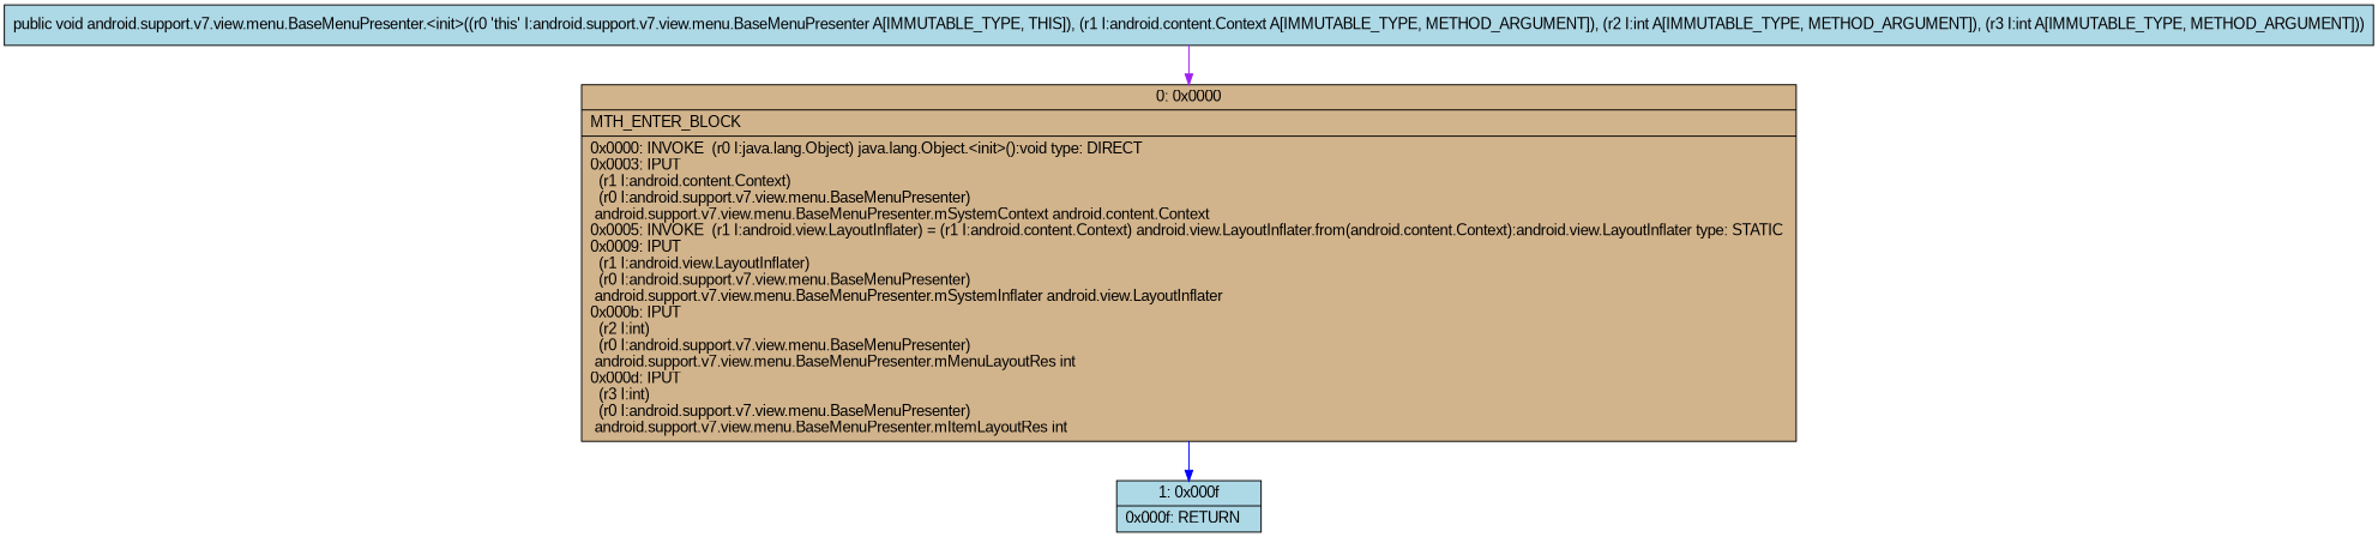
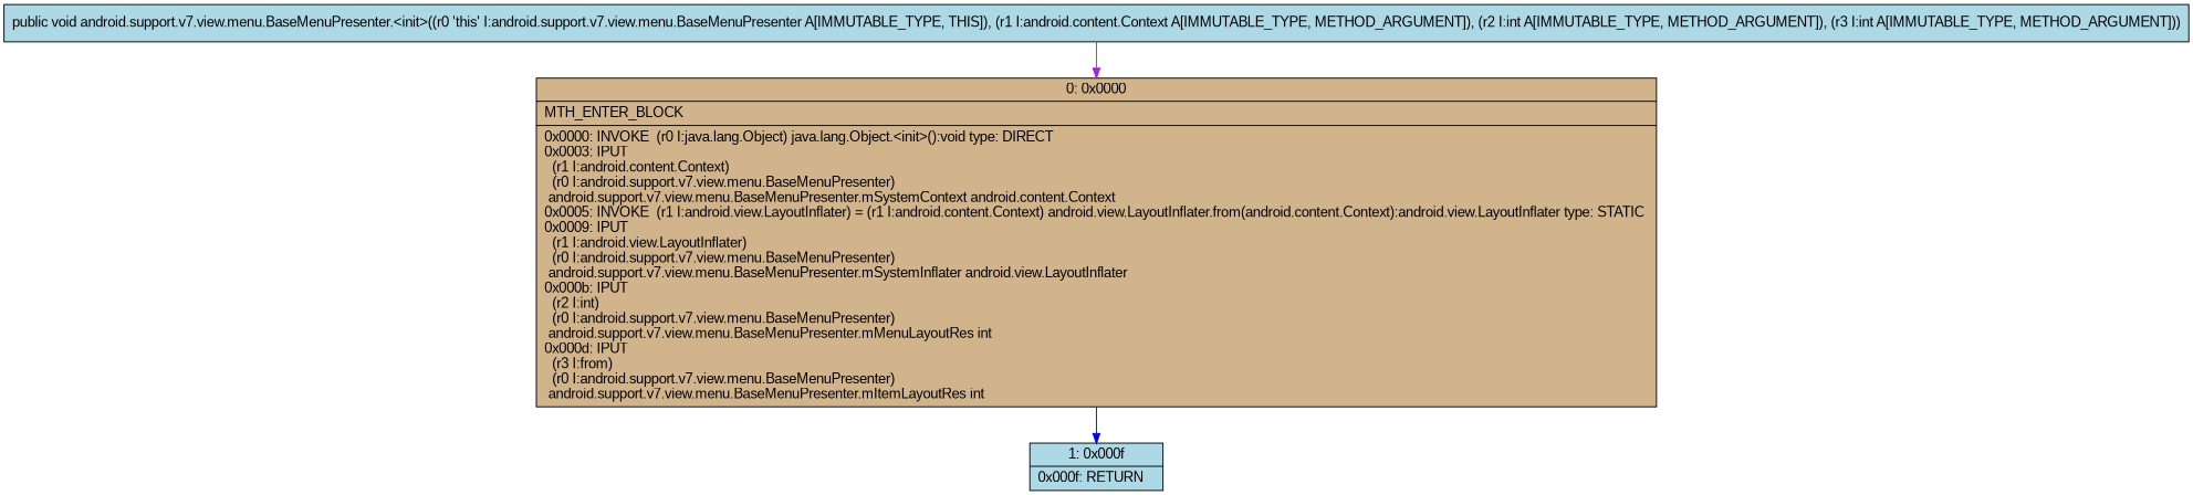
  digraph {
    fontname="Liberation Sans"
    node [shape=record style=filled fillcolor=lightblue fontname="Liberation Sans"]
    edge [fontname="Liberation Sans"]
-   n1 [label="{0\:\ 0x0000|MTH_ENTER_BLOCK\l|0x0000: INVOKE  (r0 I:java.lang.Object) java.lang.Object.\<init\>():void type: DIRECT \l0x0003: IPUT  \l  (r1 I:android.content.Context)\l  (r0 I:android.support.v7.view.menu.BaseMenuPresenter)\l android.support.v7.view.menu.BaseMenuPresenter.mSystemContext android.content.Context \l0x0005: INVOKE  (r1 I:android.view.LayoutInflater) = (r1 I:android.content.Context) android.view.LayoutInflater.from(android.content.Context):android.view.LayoutInflater type: STATIC \l0x0009: IPUT  \l  (r1 I:android.view.LayoutInflater)\l  (r0 I:android.support.v7.view.menu.BaseMenuPresenter)\l android.support.v7.view.menu.BaseMenuPresenter.mSystemInflater android.view.LayoutInflater \l0x000b: IPUT  \l  (r2 I:int)\l  (r0 I:android.support.v7.view.menu.BaseMenuPresenter)\l android.support.v7.view.menu.BaseMenuPresenter.mMenuLayoutRes int \l0x000d: IPUT  \l  (r3 I:int)\l  (r0 I:android.support.v7.view.menu.BaseMenuPresenter)\l android.support.v7.view.menu.BaseMenuPresenter.mItemLayoutRes int \l}" fillcolor=tan]
+   n1 [label="{0\:\ 0x0000|MTH_ENTER_BLOCK\l|0x0000: INVOKE  (r0 I:java.lang.Object) java.lang.Object.\<init\>():void type: DIRECT \l0x0003: IPUT  \l  (r1 I:android.content.Context)\l  (r0 I:android.support.v7.view.menu.BaseMenuPresenter)\l android.support.v7.view.menu.BaseMenuPresenter.mSystemContext android.content.Context \l0x0005: INVOKE  (r1 I:android.view.LayoutInflater) = (r1 I:android.content.Context) android.view.LayoutInflater.from(android.content.Context):android.view.LayoutInflater type: STATIC \l0x0009: IPUT  \l  (r1 I:android.view.LayoutInflater)\l  (r0 I:android.support.v7.view.menu.BaseMenuPresenter)\l android.support.v7.view.menu.BaseMenuPresenter.mSystemInflater android.view.LayoutInflater \l0x000b: IPUT  \l  (r2 I:int)\l  (r0 I:android.support.v7.view.menu.BaseMenuPresenter)\l android.support.v7.view.menu.BaseMenuPresenter.mMenuLayoutRes int \l0x000d: IPUT  \l  (r3 I:from)\l  (r0 I:android.support.v7.view.menu.BaseMenuPresenter)\l android.support.v7.view.menu.BaseMenuPresenter.mItemLayoutRes int \l}" fillcolor=tan]
    n2 [label="{1\:\ 0x000f|0x000f: RETURN   \l}"]
    n3 [label="{public void android.support.v7.view.menu.BaseMenuPresenter.\<init\>((r0 'this' I:android.support.v7.view.menu.BaseMenuPresenter A[IMMUTABLE_TYPE, THIS]), (r1 I:android.content.Context A[IMMUTABLE_TYPE, METHOD_ARGUMENT]), (r2 I:int A[IMMUTABLE_TYPE, METHOD_ARGUMENT]), (r3 I:int A[IMMUTABLE_TYPE, METHOD_ARGUMENT])) }"]
    n1 -> n2 [color=blue]
    n3 -> n1 [color=purple]
  }
